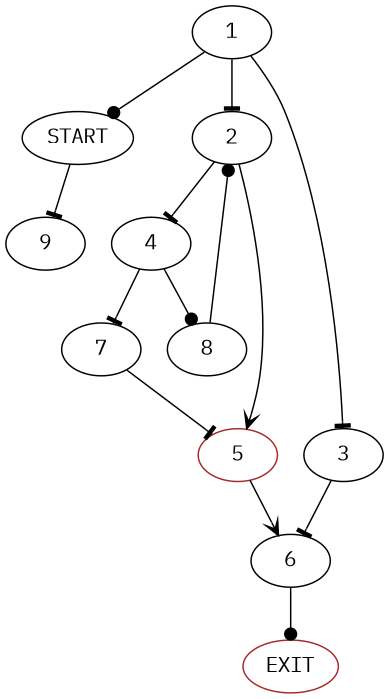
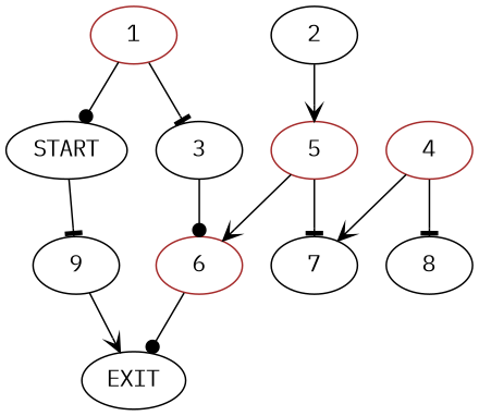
  digraph {
    fontname="IBM Plex Mono"
    node [color=black fontname="IBM Plex Mono"]
    edge [arrowhead=tee fontname="IBM Plex Mono"]
    n1 [label=START]
    9
-   1
+   1 [color=brown]
    2
    3
-   n6 [color=brown label=EXIT]
-   4
+   n6 [label=EXIT]
+   4 [color=brown]
    5 [color=brown]
-   6
+   6 [color=brown]
    7
    8
    n1 -> 9
+   9 -> n6 [arrowhead=vee]
    1 -> n1 [arrowhead=dot]
-   1 -> 2
    1 -> 3
-   2 -> 4
    2 -> 5 [arrowhead=vee]
-   3 -> 6
-   4 -> 7
-   4 -> 8 [arrowhead=dot]
+   3 -> 6 [arrowhead=dot]
+   4 -> 7 [arrowhead=vee]
+   4 -> 8
    5 -> 6 [arrowhead=vee]
    6 -> n6 [arrowhead=dot]
-   7 -> 5
-   8 -> 2 [arrowhead=dot]
+   5 -> 7
  }
